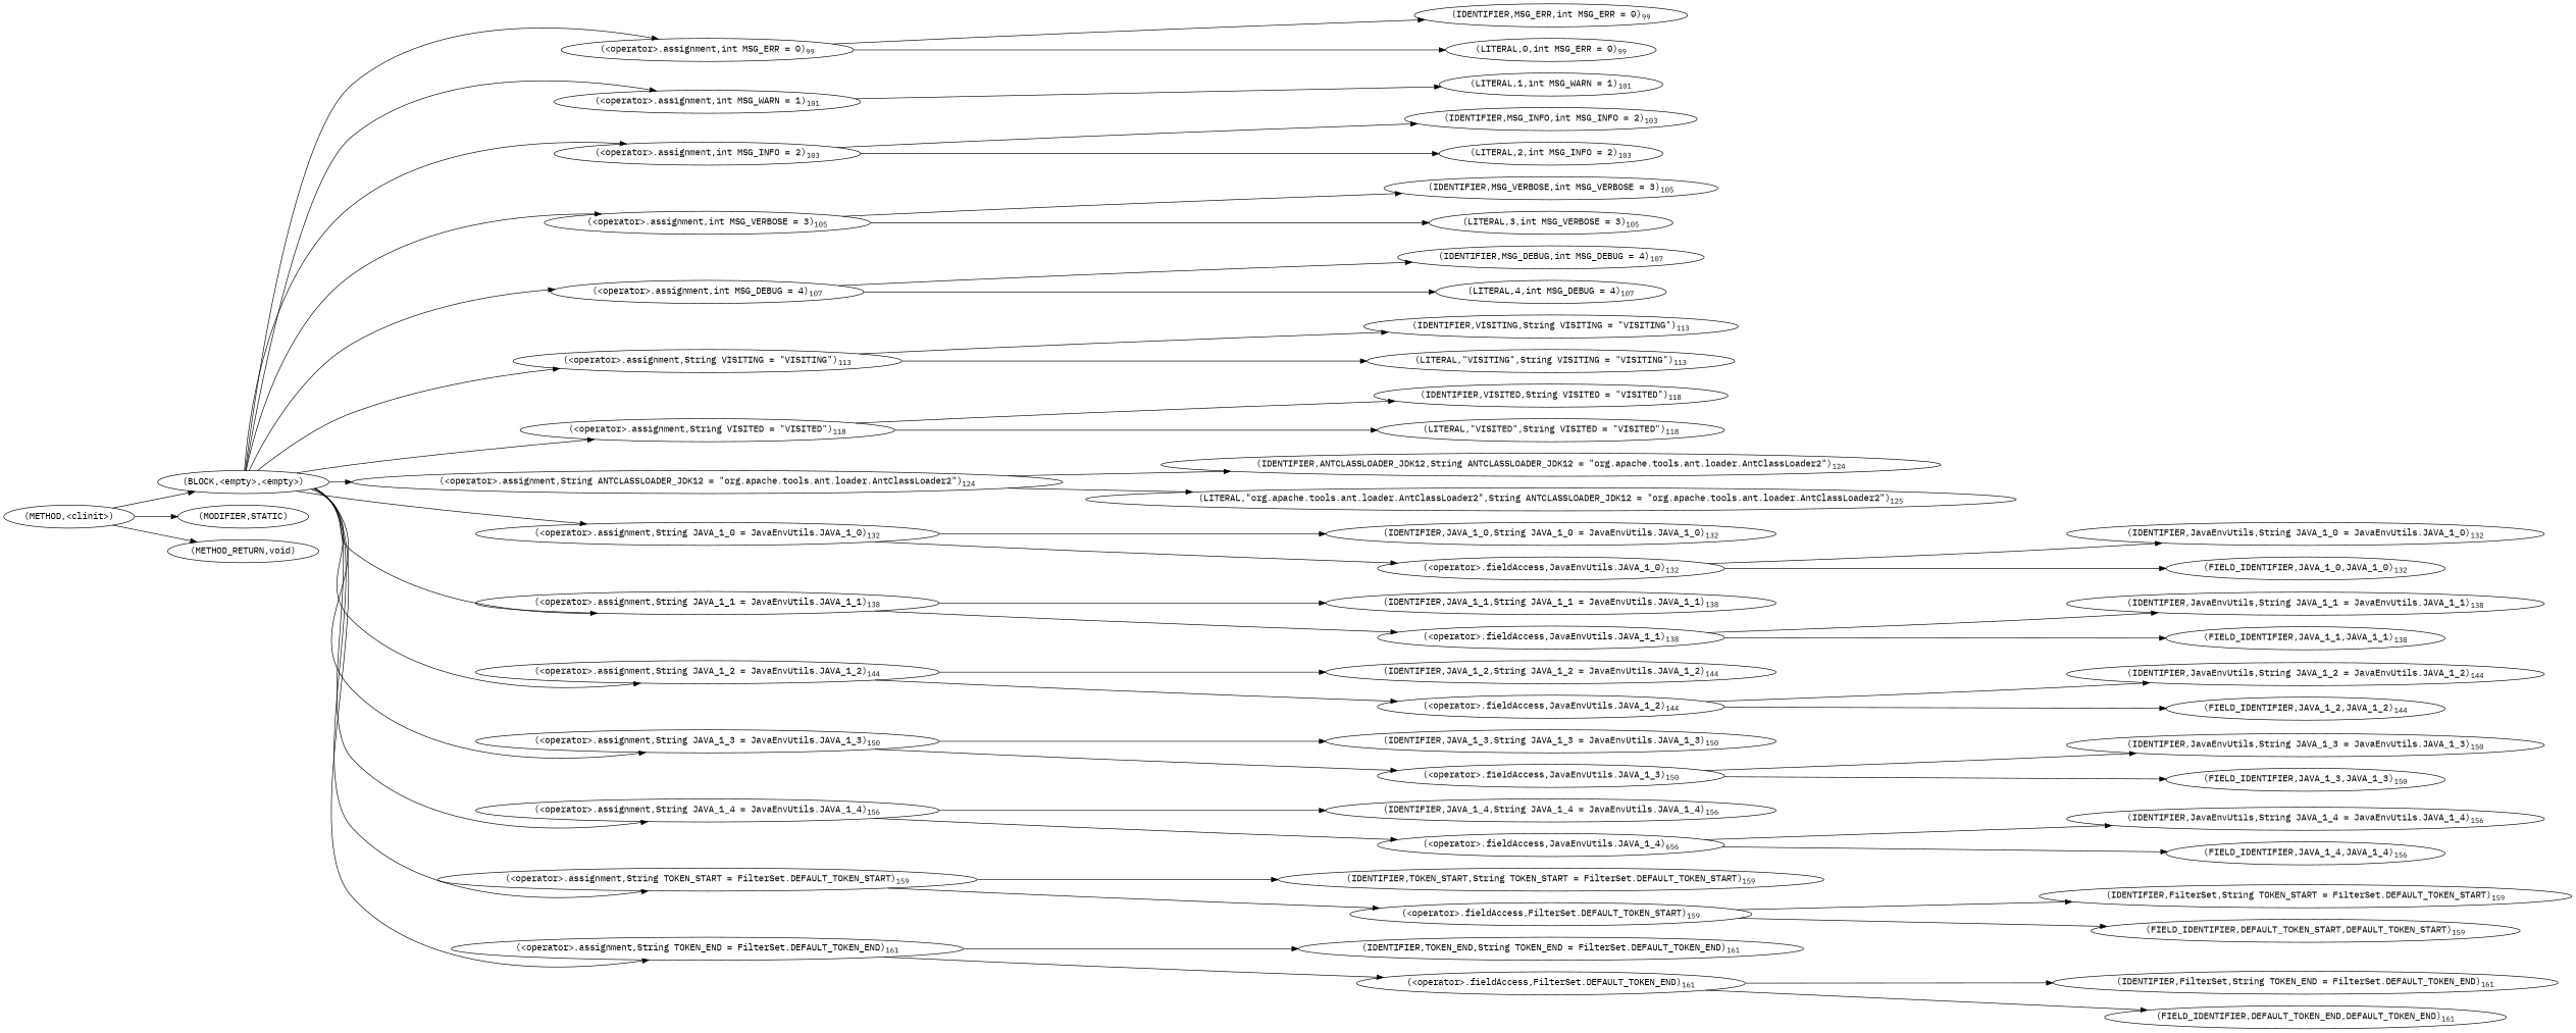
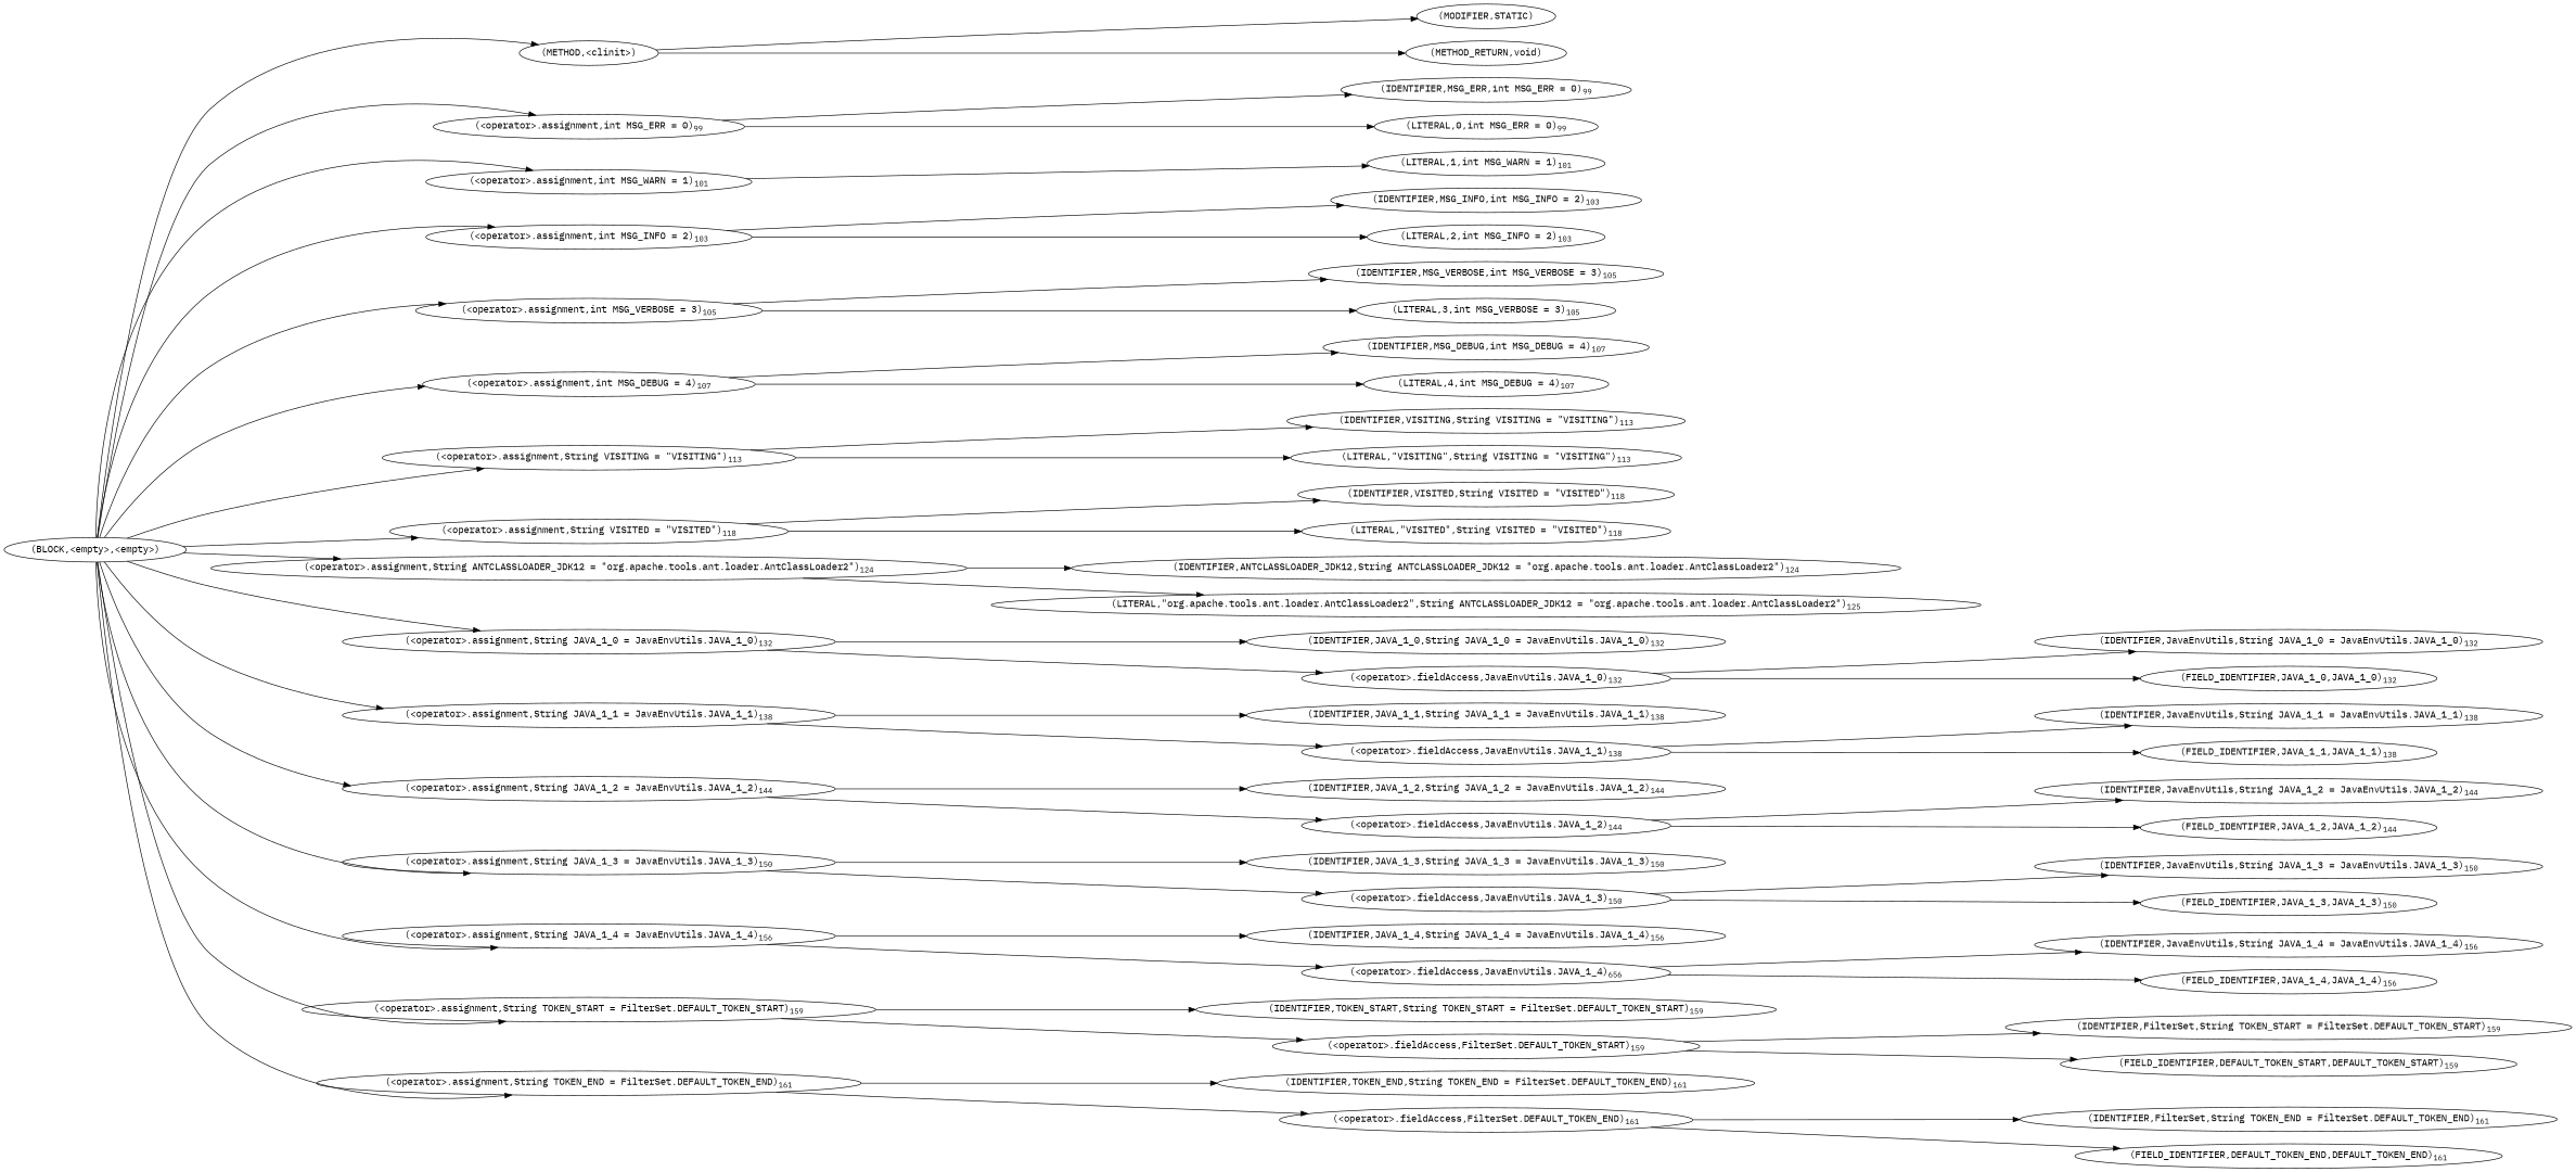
  digraph {
    fontname="IBM Plex Mono"
    rankdir=LR
    node [fontname="IBM Plex Mono"]
    edge [fontname="IBM Plex Mono"]
    n1 [label=<(METHOD,&lt;clinit&gt;)>]
    n2 [label=<(BLOCK,&lt;empty&gt;,&lt;empty&gt;)>]
    n3 [label=<(MODIFIER,STATIC)>]
    n4 [label=<(METHOD_RETURN,void)>]
    n5 [label=<(&lt;operator&gt;.assignment,int MSG_ERR = 0)<SUB>99</SUB>>]
    n6 [label=<(&lt;operator&gt;.assignment,int MSG_WARN = 1)<SUB>101</SUB>>]
    n7 [label=<(&lt;operator&gt;.assignment,int MSG_INFO = 2)<SUB>103</SUB>>]
    n8 [label=<(&lt;operator&gt;.assignment,int MSG_VERBOSE = 3)<SUB>105</SUB>>]
    n9 [label=<(&lt;operator&gt;.assignment,int MSG_DEBUG = 4)<SUB>107</SUB>>]
    n10 [label=<(&lt;operator&gt;.assignment,String VISITING = &quot;VISITING&quot;)<SUB>113</SUB>>]
    n11 [label=<(&lt;operator&gt;.assignment,String VISITED = &quot;VISITED&quot;)<SUB>118</SUB>>]
    n12 [label=<(&lt;operator&gt;.assignment,String ANTCLASSLOADER_JDK12 = &quot;org.apache.tools.ant.loader.AntClassLoader2&quot;)<SUB>124</SUB>>]
    n13 [label=<(&lt;operator&gt;.assignment,String JAVA_1_0 = JavaEnvUtils.JAVA_1_0)<SUB>132</SUB>>]
    n14 [label=<(&lt;operator&gt;.assignment,String JAVA_1_1 = JavaEnvUtils.JAVA_1_1)<SUB>138</SUB>>]
    n15 [label=<(&lt;operator&gt;.assignment,String JAVA_1_2 = JavaEnvUtils.JAVA_1_2)<SUB>144</SUB>>]
    n16 [label=<(&lt;operator&gt;.assignment,String JAVA_1_3 = JavaEnvUtils.JAVA_1_3)<SUB>150</SUB>>]
    n17 [label=<(&lt;operator&gt;.assignment,String JAVA_1_4 = JavaEnvUtils.JAVA_1_4)<SUB>156</SUB>>]
    n18 [label=<(&lt;operator&gt;.assignment,String TOKEN_START = FilterSet.DEFAULT_TOKEN_START)<SUB>159</SUB>>]
    n19 [label=<(&lt;operator&gt;.assignment,String TOKEN_END = FilterSet.DEFAULT_TOKEN_END)<SUB>161</SUB>>]
    n20 [label=<(IDENTIFIER,MSG_ERR,int MSG_ERR = 0)<SUB>99</SUB>>]
    n21 [label=<(LITERAL,0,int MSG_ERR = 0)<SUB>99</SUB>>]
    n22 [label=<(LITERAL,1,int MSG_WARN = 1)<SUB>101</SUB>>]
    n23 [label=<(IDENTIFIER,MSG_INFO,int MSG_INFO = 2)<SUB>103</SUB>>]
    n24 [label=<(LITERAL,2,int MSG_INFO = 2)<SUB>103</SUB>>]
    n25 [label=<(IDENTIFIER,MSG_VERBOSE,int MSG_VERBOSE = 3)<SUB>105</SUB>>]
    n26 [label=<(LITERAL,3,int MSG_VERBOSE = 3)<SUB>105</SUB>>]
    n27 [label=<(IDENTIFIER,MSG_DEBUG,int MSG_DEBUG = 4)<SUB>107</SUB>>]
    n28 [label=<(LITERAL,4,int MSG_DEBUG = 4)<SUB>107</SUB>>]
    n29 [label=<(IDENTIFIER,VISITING,String VISITING = &quot;VISITING&quot;)<SUB>113</SUB>>]
    n30 [label=<(LITERAL,&quot;VISITING&quot;,String VISITING = &quot;VISITING&quot;)<SUB>113</SUB>>]
    n31 [label=<(IDENTIFIER,VISITED,String VISITED = &quot;VISITED&quot;)<SUB>118</SUB>>]
    n32 [label=<(LITERAL,&quot;VISITED&quot;,String VISITED = &quot;VISITED&quot;)<SUB>118</SUB>>]
    n33 [label=<(IDENTIFIER,ANTCLASSLOADER_JDK12,String ANTCLASSLOADER_JDK12 = &quot;org.apache.tools.ant.loader.AntClassLoader2&quot;)<SUB>124</SUB>>]
    n34 [label=<(LITERAL,&quot;org.apache.tools.ant.loader.AntClassLoader2&quot;,String ANTCLASSLOADER_JDK12 = &quot;org.apache.tools.ant.loader.AntClassLoader2&quot;)<SUB>125</SUB>>]
    n35 [label=<(IDENTIFIER,JAVA_1_0,String JAVA_1_0 = JavaEnvUtils.JAVA_1_0)<SUB>132</SUB>>]
    n36 [label=<(&lt;operator&gt;.fieldAccess,JavaEnvUtils.JAVA_1_0)<SUB>132</SUB>>]
    n37 [label=<(IDENTIFIER,JAVA_1_1,String JAVA_1_1 = JavaEnvUtils.JAVA_1_1)<SUB>138</SUB>>]
    n38 [label=<(&lt;operator&gt;.fieldAccess,JavaEnvUtils.JAVA_1_1)<SUB>138</SUB>>]
    n39 [label=<(IDENTIFIER,JAVA_1_2,String JAVA_1_2 = JavaEnvUtils.JAVA_1_2)<SUB>144</SUB>>]
    n40 [label=<(&lt;operator&gt;.fieldAccess,JavaEnvUtils.JAVA_1_2)<SUB>144</SUB>>]
    n41 [label=<(IDENTIFIER,JAVA_1_3,String JAVA_1_3 = JavaEnvUtils.JAVA_1_3)<SUB>150</SUB>>]
    n42 [label=<(&lt;operator&gt;.fieldAccess,JavaEnvUtils.JAVA_1_3)<SUB>150</SUB>>]
    n43 [label=<(IDENTIFIER,JAVA_1_4,String JAVA_1_4 = JavaEnvUtils.JAVA_1_4)<SUB>156</SUB>>]
    n44 [label=<(&lt;operator&gt;.fieldAccess,JavaEnvUtils.JAVA_1_4)<SUB>656</SUB>>]
    n45 [label=<(IDENTIFIER,TOKEN_START,String TOKEN_START = FilterSet.DEFAULT_TOKEN_START)<SUB>159</SUB>>]
    n46 [label=<(&lt;operator&gt;.fieldAccess,FilterSet.DEFAULT_TOKEN_START)<SUB>159</SUB>>]
    n47 [label=<(IDENTIFIER,TOKEN_END,String TOKEN_END = FilterSet.DEFAULT_TOKEN_END)<SUB>161</SUB>>]
    n48 [label=<(&lt;operator&gt;.fieldAccess,FilterSet.DEFAULT_TOKEN_END)<SUB>161</SUB>>]
    n49 [label=<(IDENTIFIER,JavaEnvUtils,String JAVA_1_0 = JavaEnvUtils.JAVA_1_0)<SUB>132</SUB>>]
    n50 [label=<(FIELD_IDENTIFIER,JAVA_1_0,JAVA_1_0)<SUB>132</SUB>>]
    n51 [label=<(IDENTIFIER,JavaEnvUtils,String JAVA_1_1 = JavaEnvUtils.JAVA_1_1)<SUB>138</SUB>>]
    n52 [label=<(FIELD_IDENTIFIER,JAVA_1_1,JAVA_1_1)<SUB>138</SUB>>]
    n53 [label=<(IDENTIFIER,JavaEnvUtils,String JAVA_1_2 = JavaEnvUtils.JAVA_1_2)<SUB>144</SUB>>]
    n54 [label=<(FIELD_IDENTIFIER,JAVA_1_2,JAVA_1_2)<SUB>144</SUB>>]
    n55 [label=<(IDENTIFIER,JavaEnvUtils,String JAVA_1_3 = JavaEnvUtils.JAVA_1_3)<SUB>150</SUB>>]
    n56 [label=<(FIELD_IDENTIFIER,JAVA_1_3,JAVA_1_3)<SUB>150</SUB>>]
    n57 [label=<(IDENTIFIER,JavaEnvUtils,String JAVA_1_4 = JavaEnvUtils.JAVA_1_4)<SUB>156</SUB>>]
    n58 [label=<(FIELD_IDENTIFIER,JAVA_1_4,JAVA_1_4)<SUB>156</SUB>>]
    n59 [label=<(IDENTIFIER,FilterSet,String TOKEN_START = FilterSet.DEFAULT_TOKEN_START)<SUB>159</SUB>>]
    n60 [label=<(FIELD_IDENTIFIER,DEFAULT_TOKEN_START,DEFAULT_TOKEN_START)<SUB>159</SUB>>]
    n61 [label=<(IDENTIFIER,FilterSet,String TOKEN_END = FilterSet.DEFAULT_TOKEN_END)<SUB>161</SUB>>]
    n62 [label=<(FIELD_IDENTIFIER,DEFAULT_TOKEN_END,DEFAULT_TOKEN_END)<SUB>161</SUB>>]
-   n1 -> n2
+   n2 -> n1
    n1 -> n3
    n1 -> n4
    n2 -> n5
    n2 -> n6
    n2 -> n7
    n2 -> n8
    n2 -> n9
    n2 -> n10
    n2 -> n11
    n2 -> n12
    n2 -> n13
    n2 -> n14
    n2 -> n15
    n2 -> n16
    n2 -> n17
    n2 -> n18
    n2 -> n19
    n5 -> n20
    n5 -> n21
    n6 -> n22
    n7 -> n23
    n7 -> n24
    n8 -> n25
    n8 -> n26
    n9 -> n27
    n9 -> n28
    n10 -> n29
    n10 -> n30
    n11 -> n31
    n11 -> n32
    n12 -> n33
    n12 -> n34
    n13 -> n35
    n13 -> n36
    n14 -> n37
    n14 -> n38
    n15 -> n39
    n15 -> n40
    n16 -> n41
    n16 -> n42
    n17 -> n43
    n17 -> n44
    n18 -> n45
    n18 -> n46
    n19 -> n47
    n19 -> n48
    n36 -> n49
    n36 -> n50
    n38 -> n51
    n38 -> n52
    n40 -> n53
    n40 -> n54
    n42 -> n55
    n42 -> n56
    n44 -> n57
    n44 -> n58
    n46 -> n59
    n46 -> n60
    n48 -> n61
    n48 -> n62
  }
